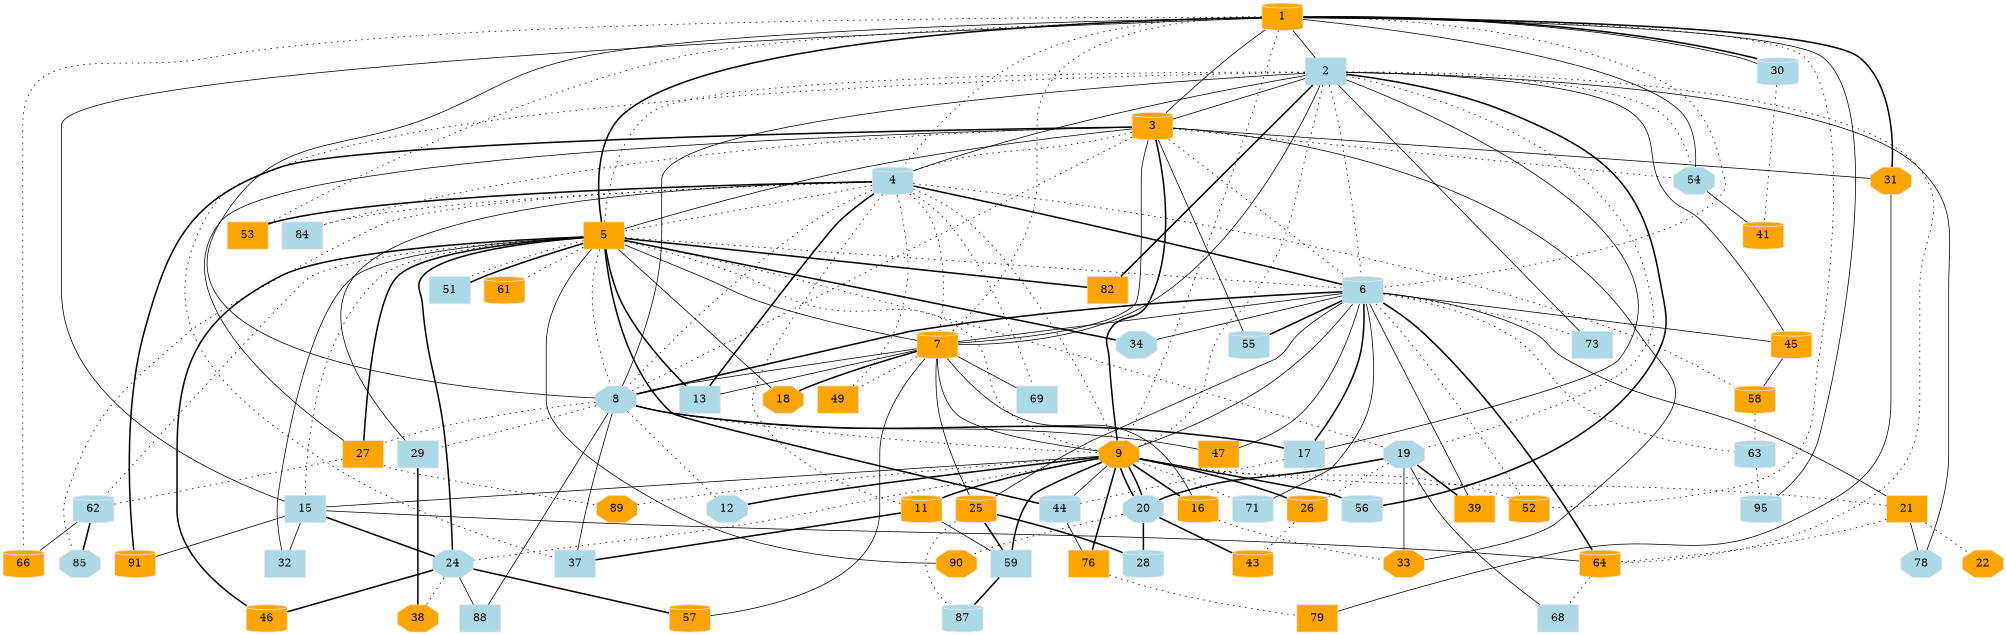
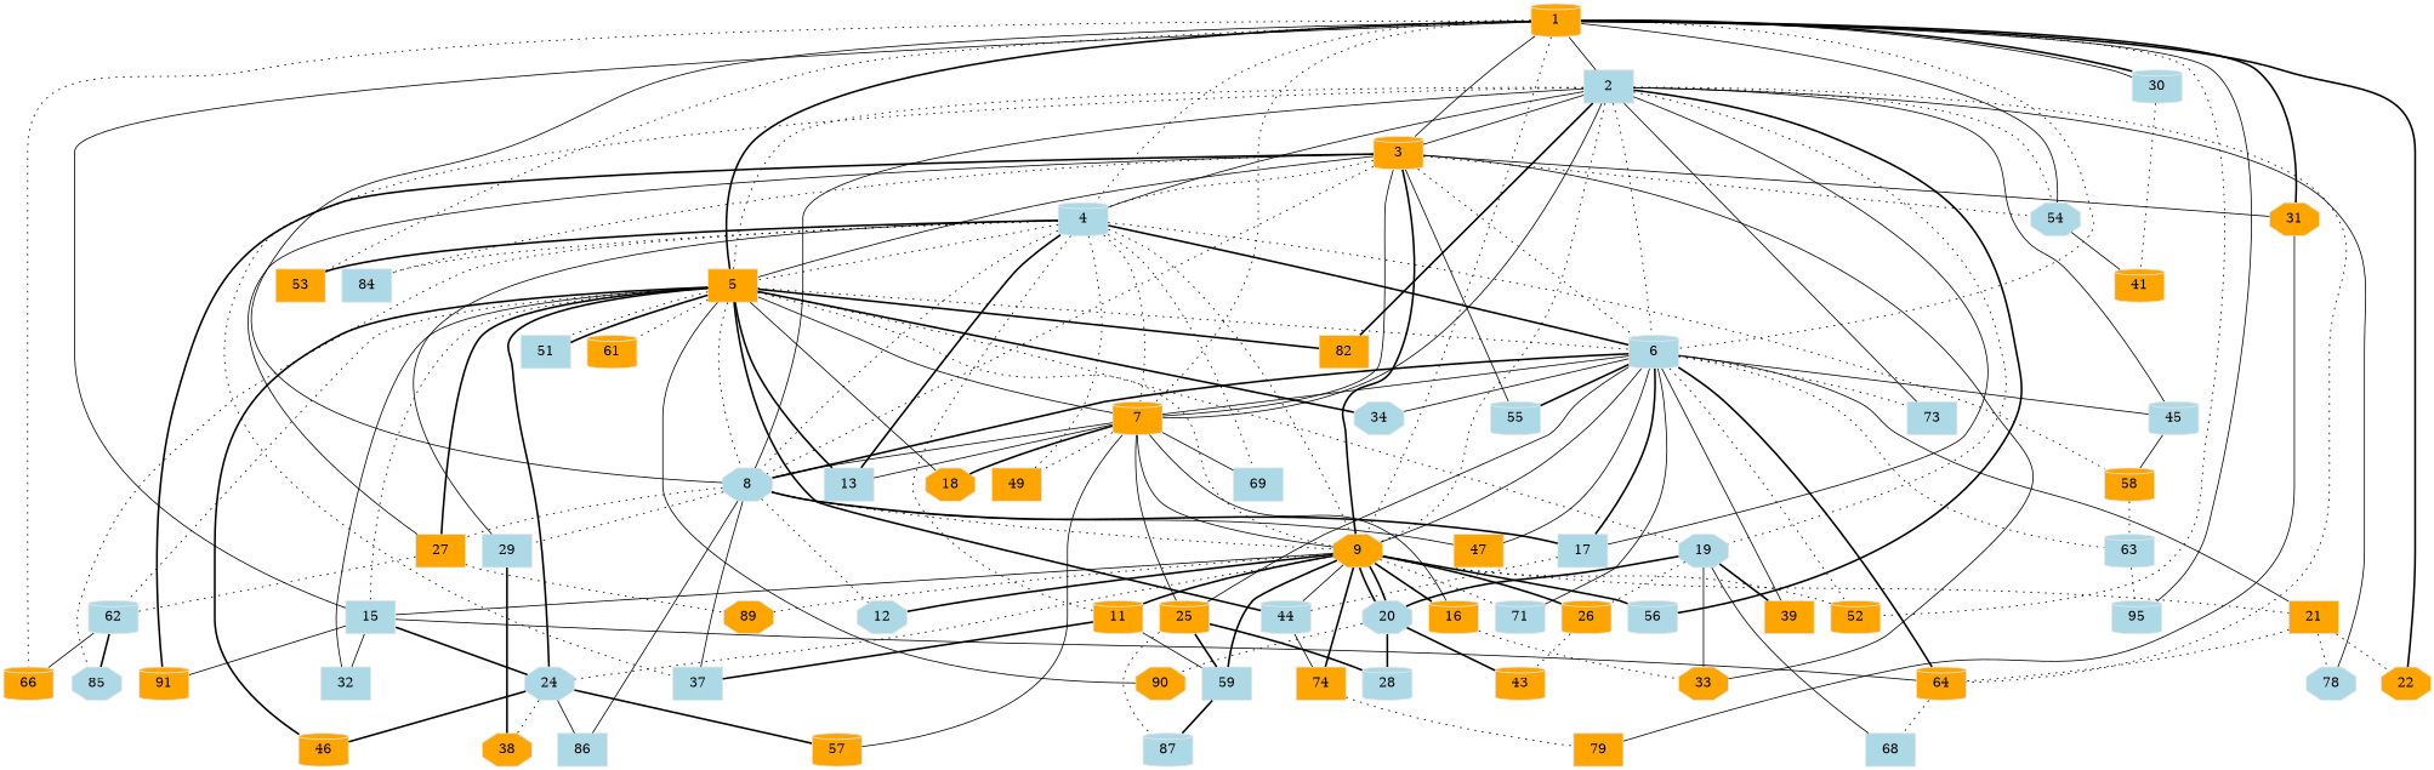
  graph {
    node [color=gray90 fillcolor=orange shape=cylinder style=filled]
    edge [style=dotted]
    1 [super="+60"]
    2 [fillcolor=lightblue shape=box super="+92"]
    3 [super="+72"]
    4 [fillcolor=lightblue super="+42"]
    5 [shape=box super="+36"]
    6 [fillcolor=lightblue super="+50"]
    7 [super="+23"]
    8 [fillcolor=lightblue shape=octagon super="+75"]
    9 [shape=octagon super="+10"]
    n10 [fillcolor=lightblue label=54 shape=octagon]
    15 [fillcolor=lightblue shape=box super="+65"]
    22 [shape=octagon]
    30 [fillcolor=lightblue]
    31 [shape=octagon]
    52 [super="+67"]
    53 [shape=box]
    66
    95 [fillcolor=lightblue]
    17 [fillcolor=lightblue shape=box]
    19 [fillcolor=lightblue shape=octagon]
    37 [fillcolor=lightblue shape=box]
-   45
+   45 [fillcolor=lightblue]
    56 [fillcolor=lightblue]
    64 [super="+70"]
    73 [fillcolor=lightblue shape=box]
    78 [fillcolor=lightblue shape=octagon]
    82 [shape=box]
    27 [shape=box super="+40"]
    33 [shape=octagon super="+48"]
    55 [fillcolor=lightblue]
    84 [fillcolor=lightblue shape=box]
    91
    11 [super="+93"]
    13 [fillcolor=lightblue shape=box super="+54"]
    29 [fillcolor=lightblue shape=box]
    49 [shape=box]
    58
    69 [fillcolor=lightblue shape=box]
    85 [fillcolor=lightblue shape=octagon]
    18 [shape=octagon]
    24 [fillcolor=lightblue shape=octagon super="+81"]
    32 [fillcolor=lightblue shape=box]
    34 [fillcolor=lightblue shape=octagon]
    44 [fillcolor=lightblue super="+74"]
    46
    51 [fillcolor=lightblue shape=box]
    61
    62 [fillcolor=lightblue]
    90 [shape=octagon]
    21 [shape=box super="+88"]
    25
    39 [shape=box super="+83"]
    47 [shape=box]
    63 [fillcolor=lightblue]
    71 [fillcolor=lightblue]
    16
    57
    12 [fillcolor=lightblue shape=octagon]
-   86 [fillcolor=lightblue shape=box label=88]
+   86 [fillcolor=lightblue shape=box]
    20 [fillcolor=lightblue shape=octagon super="+80"]
    26
    59 [fillcolor=lightblue shape=box super="+94"]
-   76 [shape=box]
+   76 [shape=box label=74]
    89 [shape=octagon]
    41
    79 [shape=box]
    68 [fillcolor=lightblue shape=box]
    38 [shape=octagon super="+77"]
    28 [fillcolor=lightblue]
    87 [fillcolor=lightblue]
    43
    1 -- 2 [style=solid]
    1 -- 3 [style=solid]
    1 -- 4
    1 -- 5 [style=bold]
    1 -- 6 [weight=2]
    1 -- 7
    1 -- 8 [style=solid]
    1 -- 9 [weight=2]
    1 -- n10 [style=solid]
    1 -- 15 [style=solid]
+   1 -- 22 [style=bold]
    1 -- 30 [style=solid]
    1 -- 30 [style=bold]
    1 -- 31 [style=bold]
    1 -- 52
    1 -- 53
    1 -- 66
    1 -- 95 [style=solid]
    2 -- 3 [style=solid]
    2 -- 4 [style=solid]
    2 -- 5 [weight=2]
    2 -- 6
    2 -- 7 [style=solid]
    2 -- 8 [style=solid]
    2 -- 9 [weight=2]
    2 -- n10
    2 -- 17 [style=solid]
    2 -- 19
    2 -- 37
    2 -- 45 [style=solid]
    2 -- 56 [style=bold]
    2 -- 64
    2 -- 73 [style=solid]
    2 -- 78 [style=solid]
    2 -- 82 [style=bold]
    3 -- 4
    3 -- 5 [style=solid]
    3 -- 6
    3 -- 7 [style=solid]
    3 -- 8
    3 -- 9 [style=bold weight=2]
    3 -- n10
    3 -- 31 [style=solid]
    3 -- 27 [style=solid weight=2]
    3 -- 33 [style=solid]
    3 -- 55 [style=solid]
    3 -- 84
    3 -- 91 [style=bold]
    4 -- 5
    4 -- 6 [style=bold weight=2]
    4 -- 7 [weight=2]
    4 -- 8
    4 -- 9 [weight=2]
    4 -- 53 [style=bold]
    4 -- 84
    4 -- 11
    4 -- 13 [style=bold]
    4 -- 29 [style=solid]
    4 -- 49
    4 -- 58
    4 -- 69
    4 -- 85
    5 -- 6
    5 -- 7 [style=solid weight=2]
    5 -- 8
    5 -- 9 [weight=2]
    5 -- 15
    5 -- 19
    5 -- 82 [style=bold]
    5 -- 27 [style=bold]
    5 -- 13 [style=bold]
    5 -- 18 [style=solid]
    5 -- 24 [style=bold]
    5 -- 32 [style=solid]
    5 -- 34 [style=bold]
    5 -- 44 [style=bold]
    5 -- 46 [style=bold]
    5 -- 51
    5 -- 51 [style=bold]
    5 -- 61 [weight=2]
    5 -- 62
    5 -- 90 [style=solid]
    6 -- 7 [style=solid]
    6 -- 8 [style=bold]
    6 -- 9 [style=solid weight=2]
    6 -- 52
    6 -- 17 [style=bold]
    6 -- 45 [style=solid]
    6 -- 64 [style=bold]
    6 -- 73
    6 -- 55 [style=bold]
    6 -- 34 [style=solid]
    6 -- 21 [style=solid]
    6 -- 25 [style=solid]
    6 -- 39 [style=solid]
    6 -- 47 [style=solid]
    6 -- 63
    6 -- 71 [style=solid]
    7 -- 8 [style=solid]
    7 -- 9 [style=solid weight=2]
    7 -- 13 [style=solid]
    7 -- 49
    7 -- 69 [style=solid]
    7 -- 18 [style=bold]
    7 -- 25 [style=solid]
    7 -- 16 [style=solid]
    7 -- 57 [style=solid]
    8 -- 9 [weight=2]
    8 -- 17 [style=bold]
    8 -- 37 [style=solid]
    8 -- 27
    8 -- 29
    8 -- 47 [style=solid]
    8 -- 12
    8 -- 86 [style=solid]
    9 -- 15 [style=solid]
    9 -- 52
    9 -- 56 [style=bold]
    9 -- 11 [style=bold]
    9 -- 24
    9 -- 44 [style=solid]
    9 -- 21
    9 -- 71
    9 -- 16 [style=bold]
    9 -- 12 [style=bold]
    9 -- 20 [style=bold]
    9 -- 20 [style=bold]
    9 -- 26 [style=bold]
    9 -- 59 [style=bold]
    9 -- 76 [style=bold]
    9 -- 89
    n10 -- 41 [style=solid]
    15 -- 64 [style=solid]
    15 -- 91 [style=solid]
    15 -- 24 [style=bold]
    15 -- 32 [style=solid]
    30 -- 41
    31 -- 79 [style=solid]
    17 -- 44
    19 -- 33 [style=solid]
    19 -- 39 [style=bold]
    19 -- 20 [style=bold]
    19 -- 26
    19 -- 68 [style=solid]
    45 -- 58 [style=solid]
    64 -- 68
    27 -- 62
    27 -- 89
    11 -- 37 [style=bold]
    11 -- 59 [style=solid]
    29 -- 38 [style=bold]
    58 -- 63
    24 -- 46 [style=bold]
    24 -- 57 [style=bold]
    24 -- 86 [style=solid]
    24 -- 38
    44 -- 76 [style=solid]
    62 -- 66 [style=solid]
    62 -- 85 [style=bold]
    21 -- 22
    21 -- 64
-   21 -- 78 [style=solid]
+   21 -- 78
    25 -- 59 [style=bold]
    25 -- 28 [style=bold]
    25 -- 87
    63 -- 95
    16 -- 33
    20 -- 90
    20 -- 28 [style=bold]
    20 -- 43 [style=bold]
    26 -- 43
    59 -- 87 [style=bold]
    76 -- 79
  }
